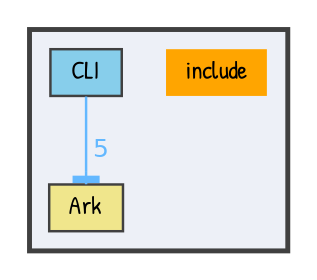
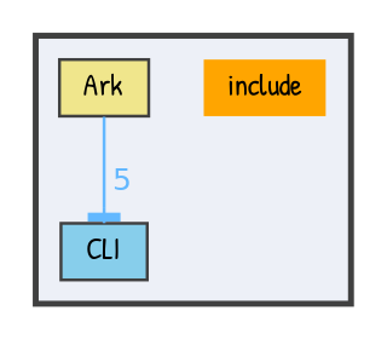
  digraph {
    compound=true
    fontname="Patrick Hand"
    node [fontname="Patrick Hand" fontsize=10 shape=box style=filled color=grey25]
    n1 [height=0.2 label=include shape=plaintext width=0.4 fillcolor=orange color=""]
    n2 [fillcolor=khaki height=0.2 label=Ark width=0.4]
    n3 [fillcolor=skyblue height=0.2 label=CLI width=0.4]
    subgraph cluster_1 {
      bgcolor="#edf0f7"
      fontsize=10
      pencolor=grey25
      style="filled,bold"
      n1
      n2
      n3
    }
-   n3 -> n2 [color=steelblue1 fontcolor=steelblue1 fontname="Patrick Hand" fontsize=10 headlabel=5 labeldistance=1.5 labelfontname=Helvetica labelfontsize=10 arrowhead=tee]
+   n2 -> n3 [color=steelblue1 fontcolor=steelblue1 fontname="Patrick Hand" fontsize=10 headlabel=5 labeldistance=1.5 labelfontname=Helvetica labelfontsize=10 arrowhead=tee]
  }
